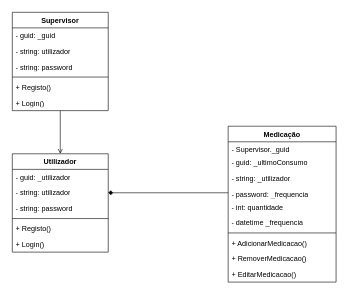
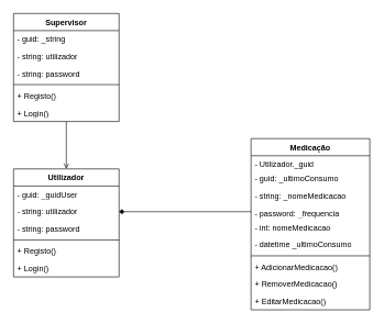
  <mxCell id="0" />
  <mxCell id="1" parent="0" />
  <mxCell id="2" value="Medicação" style="swimlane;fontStyle=1;align=center;verticalAlign=top;childLayout=stackLayout;horizontal=1;startSize=26;horizontalStack=0;resizeParent=1;resizeParentMax=0;resizeLast=0;collapsible=1;marginBottom=0;whiteSpace=wrap;html=1;" vertex="1" parent="1"><mxGeometry x="380" y="210" width="180" height="260" as="geometry" /></mxCell>
- <mxCell id="3" value="&lt;div&gt;- Supervisor._guid&lt;/div&gt;" style="text;strokeColor=none;fillColor=none;align=left;verticalAlign=top;spacingLeft=4;spacingRight=4;overflow=hidden;rotatable=0;points=[[0,0.5],[1,0.5]];portConstraint=eastwest;whiteSpace=wrap;html=1;" vertex="1" parent="2"><mxGeometry y="26" width="180" height="22" as="geometry" /></mxCell>
+ <mxCell id="3" value="&lt;div&gt;- Utilizador._guid&lt;/div&gt;" style="text;strokeColor=none;fillColor=none;align=left;verticalAlign=top;spacingLeft=4;spacingRight=4;overflow=hidden;rotatable=0;points=[[0,0.5],[1,0.5]];portConstraint=eastwest;whiteSpace=wrap;html=1;" vertex="1" parent="2"><mxGeometry y="26" width="180" height="22" as="geometry" /></mxCell>
  <mxCell id="4" value="- guid: _ultimoConsumo" style="text;strokeColor=none;fillColor=none;align=left;verticalAlign=top;spacingLeft=4;spacingRight=4;overflow=hidden;rotatable=0;points=[[0,0.5],[1,0.5]];portConstraint=eastwest;whiteSpace=wrap;html=1;" vertex="1" parent="2"><mxGeometry y="48" width="180" height="26" as="geometry" /></mxCell>
- <mxCell id="5" value="- string: _utilizador" style="text;strokeColor=none;fillColor=none;align=left;verticalAlign=top;spacingLeft=4;spacingRight=4;overflow=hidden;rotatable=0;points=[[0,0.5],[1,0.5]];portConstraint=eastwest;whiteSpace=wrap;html=1;" vertex="1" parent="2"><mxGeometry y="74" width="180" height="26" as="geometry" /></mxCell>
+ <mxCell id="5" value="- string: _nomeMedicacao" style="text;strokeColor=none;fillColor=none;align=left;verticalAlign=top;spacingLeft=4;spacingRight=4;overflow=hidden;rotatable=0;points=[[0,0.5],[1,0.5]];portConstraint=eastwest;whiteSpace=wrap;html=1;" vertex="1" parent="2"><mxGeometry y="74" width="180" height="26" as="geometry" /></mxCell>
  <mxCell id="6" value="- password: _frequencia" style="text;strokeColor=none;fillColor=none;align=left;verticalAlign=top;spacingLeft=4;spacingRight=4;overflow=hidden;rotatable=0;points=[[0,0.5],[1,0.5]];portConstraint=eastwest;whiteSpace=wrap;html=1;" vertex="1" parent="2"><mxGeometry y="100" width="180" height="22" as="geometry" /></mxCell>
- <mxCell id="7" value="- int: quantidade" style="text;strokeColor=none;fillColor=none;align=left;verticalAlign=top;spacingLeft=4;spacingRight=4;overflow=hidden;rotatable=0;points=[[0,0.5],[1,0.5]];portConstraint=eastwest;whiteSpace=wrap;html=1;" vertex="1" parent="2"><mxGeometry y="122" width="180" height="26" as="geometry" /></mxCell>
- <mxCell id="8" value="- datetime _frequencia" style="text;strokeColor=none;fillColor=none;align=left;verticalAlign=top;spacingLeft=4;spacingRight=4;overflow=hidden;rotatable=0;points=[[0,0.5],[1,0.5]];portConstraint=eastwest;whiteSpace=wrap;html=1;" vertex="1" parent="2"><mxGeometry y="148" width="180" height="26" as="geometry" /></mxCell>
+ <mxCell id="7" value="- int: nomeMedicacao" style="text;strokeColor=none;fillColor=none;align=left;verticalAlign=top;spacingLeft=4;spacingRight=4;overflow=hidden;rotatable=0;points=[[0,0.5],[1,0.5]];portConstraint=eastwest;whiteSpace=wrap;html=1;" vertex="1" parent="2"><mxGeometry y="122" width="180" height="26" as="geometry" /></mxCell>
+ <mxCell id="8" value="- datetime _ultimoConsumo" style="text;strokeColor=none;fillColor=none;align=left;verticalAlign=top;spacingLeft=4;spacingRight=4;overflow=hidden;rotatable=0;points=[[0,0.5],[1,0.5]];portConstraint=eastwest;whiteSpace=wrap;html=1;" vertex="1" parent="2"><mxGeometry y="148" width="180" height="26" as="geometry" /></mxCell>
  <mxCell id="9" value="" style="line;strokeWidth=1;fillColor=none;align=left;verticalAlign=middle;spacingTop=-1;spacingLeft=3;spacingRight=3;rotatable=0;labelPosition=right;points=[];portConstraint=eastwest;strokeColor=inherit;" vertex="1" parent="2"><mxGeometry y="174" width="180" height="8" as="geometry" /></mxCell>
  <mxCell id="10" value="+ AdicionarMedicacao()" style="text;strokeColor=none;fillColor=none;align=left;verticalAlign=top;spacingLeft=4;spacingRight=4;overflow=hidden;rotatable=0;points=[[0,0.5],[1,0.5]];portConstraint=eastwest;whiteSpace=wrap;html=1;" vertex="1" parent="2"><mxGeometry y="182" width="180" height="26" as="geometry" /></mxCell>
  <mxCell id="11" value="+ RemoverMedicacao()" style="text;strokeColor=none;fillColor=none;align=left;verticalAlign=top;spacingLeft=4;spacingRight=4;overflow=hidden;rotatable=0;points=[[0,0.5],[1,0.5]];portConstraint=eastwest;whiteSpace=wrap;html=1;" vertex="1" parent="2"><mxGeometry y="208" width="180" height="26" as="geometry" /></mxCell>
  <mxCell id="12" value="+ EditarMedicacao()" style="text;strokeColor=none;fillColor=none;align=left;verticalAlign=top;spacingLeft=4;spacingRight=4;overflow=hidden;rotatable=0;points=[[0,0.5],[1,0.5]];portConstraint=eastwest;whiteSpace=wrap;html=1;" vertex="1" parent="2"><mxGeometry y="234" width="180" height="26" as="geometry" /></mxCell>
  <mxCell id="13" value="Utilizador" style="swimlane;fontStyle=1;align=center;verticalAlign=top;childLayout=stackLayout;horizontal=1;startSize=26;horizontalStack=0;resizeParent=1;resizeParentMax=0;resizeLast=0;collapsible=1;marginBottom=0;whiteSpace=wrap;html=1;" vertex="1" parent="1"><mxGeometry x="20" y="256" width="160" height="164" as="geometry" /></mxCell>
- <mxCell id="14" value="- guid: _utilizador" style="text;strokeColor=none;fillColor=none;align=left;verticalAlign=top;spacingLeft=4;spacingRight=4;overflow=hidden;rotatable=0;points=[[0,0.5],[1,0.5]];portConstraint=eastwest;whiteSpace=wrap;html=1;" vertex="1" parent="13"><mxGeometry y="26" width="160" height="26" as="geometry" /></mxCell>
+ <mxCell id="14" value="- guid: _guidUser" style="text;strokeColor=none;fillColor=none;align=left;verticalAlign=top;spacingLeft=4;spacingRight=4;overflow=hidden;rotatable=0;points=[[0,0.5],[1,0.5]];portConstraint=eastwest;whiteSpace=wrap;html=1;" vertex="1" parent="13"><mxGeometry y="26" width="160" height="26" as="geometry" /></mxCell>
  <mxCell id="15" value="- string: utilizador" style="text;strokeColor=none;fillColor=none;align=left;verticalAlign=top;spacingLeft=4;spacingRight=4;overflow=hidden;rotatable=0;points=[[0,0.5],[1,0.5]];portConstraint=eastwest;whiteSpace=wrap;html=1;" vertex="1" parent="13"><mxGeometry y="52" width="160" height="26" as="geometry" /></mxCell>
  <mxCell id="16" value="- string: password" style="text;strokeColor=none;fillColor=none;align=left;verticalAlign=top;spacingLeft=4;spacingRight=4;overflow=hidden;rotatable=0;points=[[0,0.5],[1,0.5]];portConstraint=eastwest;whiteSpace=wrap;html=1;" vertex="1" parent="13"><mxGeometry y="78" width="160" height="26" as="geometry" /></mxCell>
  <mxCell id="17" value="" style="line;strokeWidth=1;fillColor=none;align=left;verticalAlign=middle;spacingTop=-1;spacingLeft=3;spacingRight=3;rotatable=0;labelPosition=right;points=[];portConstraint=eastwest;strokeColor=inherit;" vertex="1" parent="13"><mxGeometry y="104" width="160" height="8" as="geometry" /></mxCell>
  <mxCell id="18" value="+ Registo()" style="text;strokeColor=none;fillColor=none;align=left;verticalAlign=top;spacingLeft=4;spacingRight=4;overflow=hidden;rotatable=0;points=[[0,0.5],[1,0.5]];portConstraint=eastwest;whiteSpace=wrap;html=1;" vertex="1" parent="13"><mxGeometry y="112" width="160" height="26" as="geometry" /></mxCell>
  <mxCell id="19" value="+ Login()" style="text;strokeColor=none;fillColor=none;align=left;verticalAlign=top;spacingLeft=4;spacingRight=4;overflow=hidden;rotatable=0;points=[[0,0.5],[1,0.5]];portConstraint=eastwest;whiteSpace=wrap;html=1;" vertex="1" parent="13"><mxGeometry y="138" width="160" height="26" as="geometry" /></mxCell>
  <mxCell id="20" style="edgeStyle=orthogonalEdgeStyle;rounded=0;orthogonalLoop=1;jettySize=auto;html=1;entryX=1;entryY=0.5;entryDx=0;entryDy=0;endArrow=diamond;endFill=1;" edge="1" parent="1" source="6" target="15"><mxGeometry relative="1" as="geometry" /></mxCell>
  <mxCell id="21" style="edgeStyle=orthogonalEdgeStyle;rounded=0;orthogonalLoop=1;jettySize=auto;html=1;entryX=0.5;entryY=0;entryDx=0;entryDy=0;endArrow=open;endFill=0;" edge="1" parent="1" source="22" target="13"><mxGeometry relative="1" as="geometry" /></mxCell>
  <mxCell id="22" value="Supervisor" style="swimlane;fontStyle=1;align=center;verticalAlign=top;childLayout=stackLayout;horizontal=1;startSize=26;horizontalStack=0;resizeParent=1;resizeParentMax=0;resizeLast=0;collapsible=1;marginBottom=0;whiteSpace=wrap;html=1;" vertex="1" parent="1"><mxGeometry x="20" y="20" width="160" height="164" as="geometry" /></mxCell>
- <mxCell id="23" value="- guid: _guid" style="text;strokeColor=none;fillColor=none;align=left;verticalAlign=top;spacingLeft=4;spacingRight=4;overflow=hidden;rotatable=0;points=[[0,0.5],[1,0.5]];portConstraint=eastwest;whiteSpace=wrap;html=1;" vertex="1" parent="22"><mxGeometry y="26" width="160" height="26" as="geometry" /></mxCell>
+ <mxCell id="23" value="- guid: _string" style="text;strokeColor=none;fillColor=none;align=left;verticalAlign=top;spacingLeft=4;spacingRight=4;overflow=hidden;rotatable=0;points=[[0,0.5],[1,0.5]];portConstraint=eastwest;whiteSpace=wrap;html=1;" vertex="1" parent="22"><mxGeometry y="26" width="160" height="26" as="geometry" /></mxCell>
  <mxCell id="24" value="- string: utilizador" style="text;strokeColor=none;fillColor=none;align=left;verticalAlign=top;spacingLeft=4;spacingRight=4;overflow=hidden;rotatable=0;points=[[0,0.5],[1,0.5]];portConstraint=eastwest;whiteSpace=wrap;html=1;" vertex="1" parent="22"><mxGeometry y="52" width="160" height="26" as="geometry" /></mxCell>
  <mxCell id="25" value="- string: password" style="text;strokeColor=none;fillColor=none;align=left;verticalAlign=top;spacingLeft=4;spacingRight=4;overflow=hidden;rotatable=0;points=[[0,0.5],[1,0.5]];portConstraint=eastwest;whiteSpace=wrap;html=1;" vertex="1" parent="22"><mxGeometry y="78" width="160" height="26" as="geometry" /></mxCell>
  <mxCell id="26" value="" style="line;strokeWidth=1;fillColor=none;align=left;verticalAlign=middle;spacingTop=-1;spacingLeft=3;spacingRight=3;rotatable=0;labelPosition=right;points=[];portConstraint=eastwest;strokeColor=inherit;" vertex="1" parent="22"><mxGeometry y="104" width="160" height="8" as="geometry" /></mxCell>
  <mxCell id="27" value="+ Registo()" style="text;strokeColor=none;fillColor=none;align=left;verticalAlign=top;spacingLeft=4;spacingRight=4;overflow=hidden;rotatable=0;points=[[0,0.5],[1,0.5]];portConstraint=eastwest;whiteSpace=wrap;html=1;" vertex="1" parent="22"><mxGeometry y="112" width="160" height="26" as="geometry" /></mxCell>
  <mxCell id="28" value="+ Login()" style="text;strokeColor=none;fillColor=none;align=left;verticalAlign=top;spacingLeft=4;spacingRight=4;overflow=hidden;rotatable=0;points=[[0,0.5],[1,0.5]];portConstraint=eastwest;whiteSpace=wrap;html=1;" vertex="1" parent="22"><mxGeometry y="138" width="160" height="26" as="geometry" /></mxCell>
